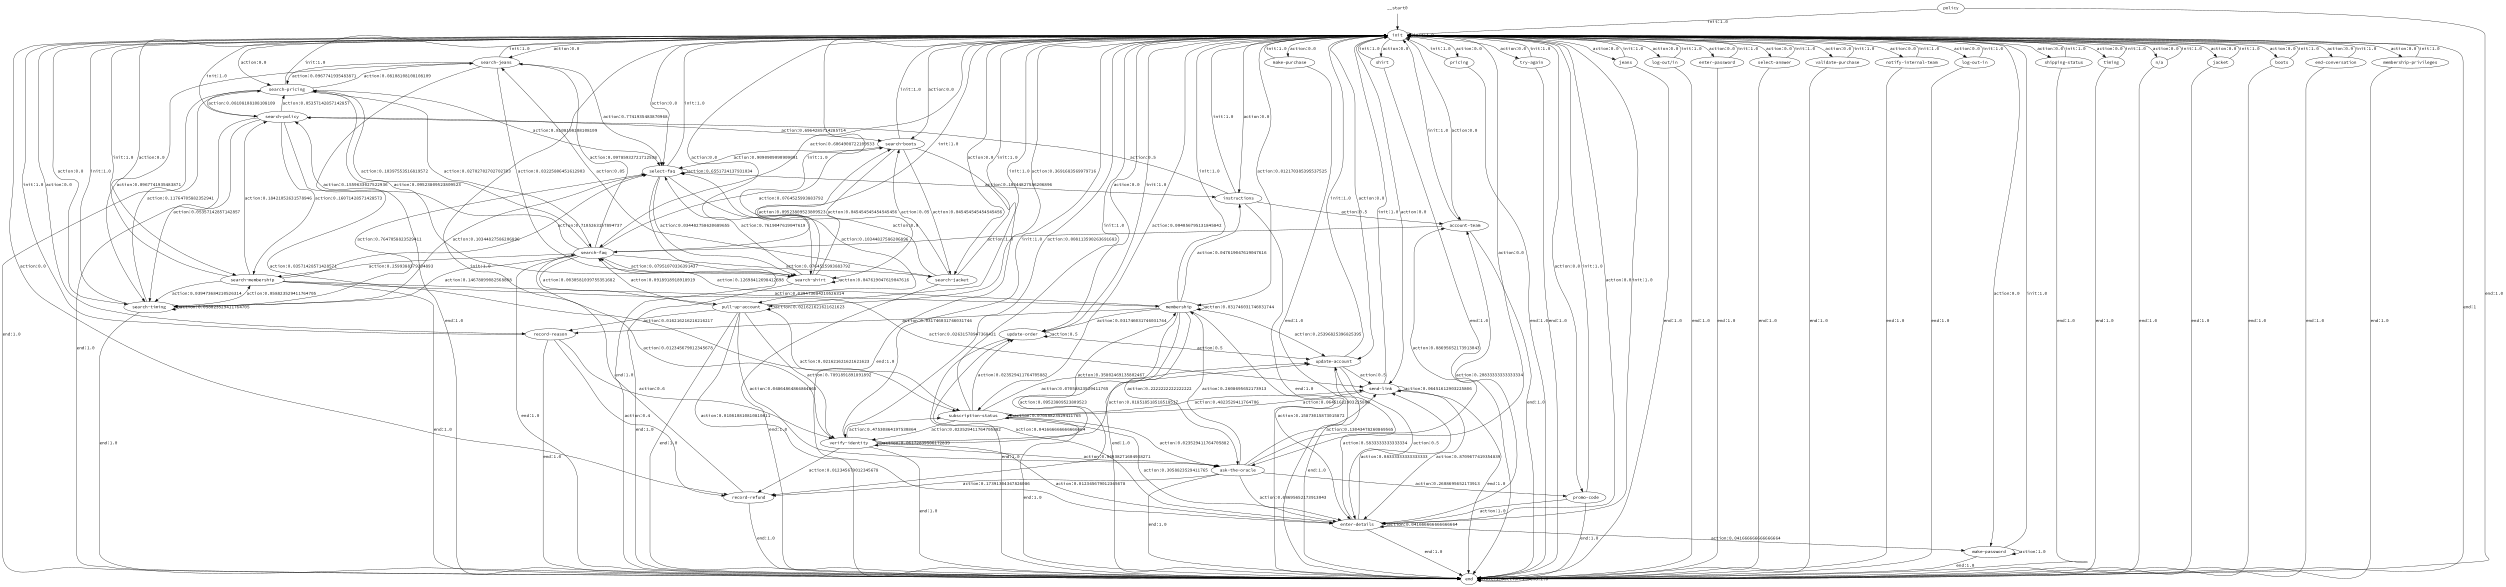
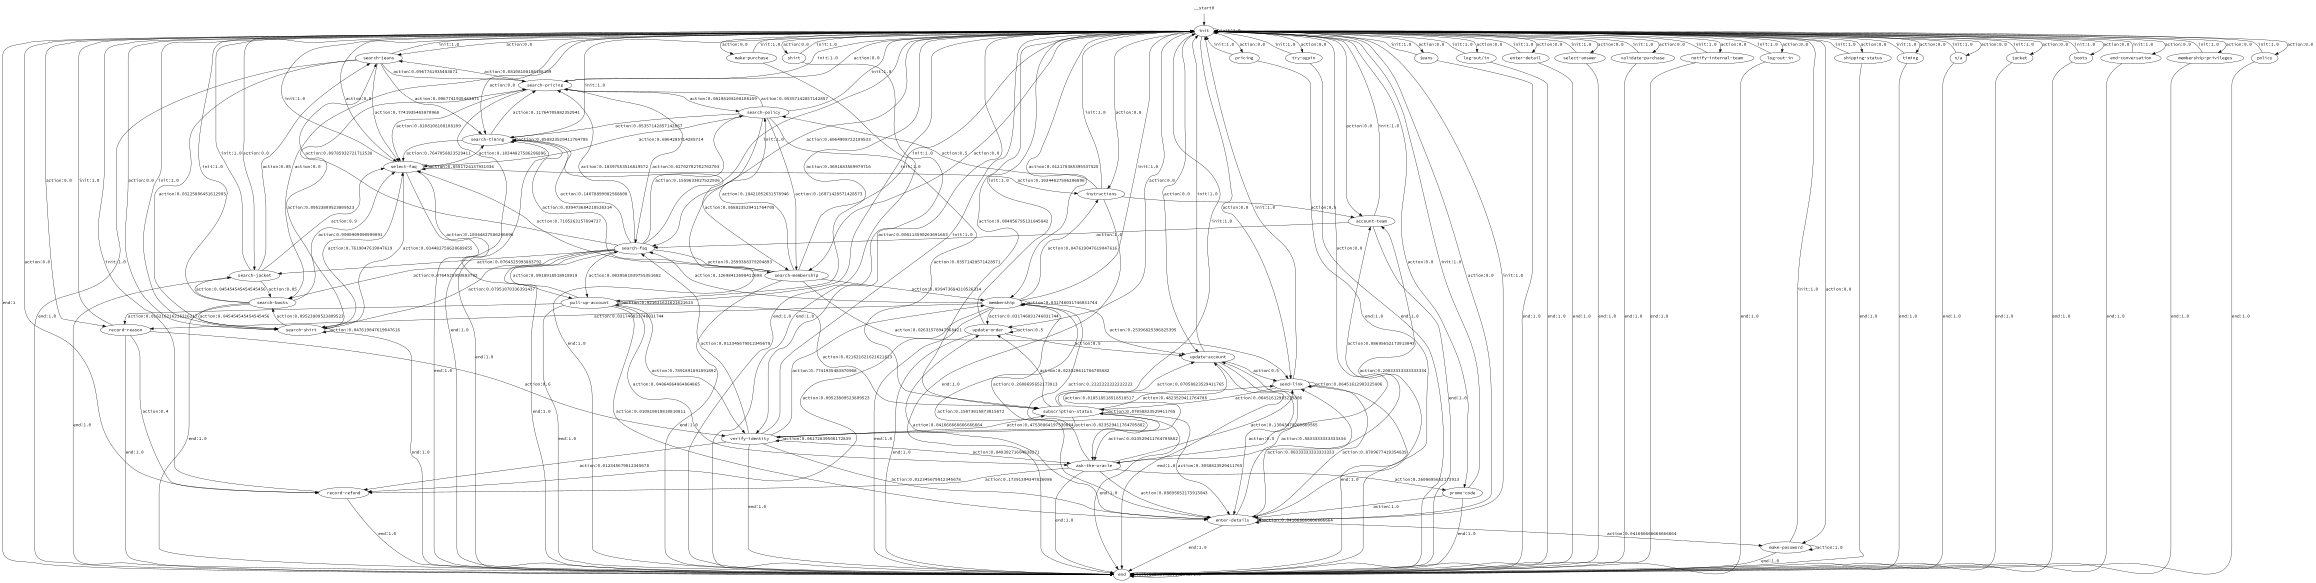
  digraph {
    fontname="Source Code Pro"
    node [fontname="Source Code Pro"]
    edge [fontname="Source Code Pro"]
    n1 [label=init]
    n2 [label="record-refund"]
    n3 [label="search-jeans"]
    n4 [label="make-purchase"]
    n5 [label=shirt]
    n6 [label=pricing]
    n7 [label="search-pricing"]
    n8 [label="search-membership"]
    n9 [label="try-again"]
    n10 [label="promo-code"]
    n11 [label=jeans]
    n12 [label="log-out/in"]
-   n13 [label="enter-password"]
+   n13 [label="enter-detail"]
    n14 [label="select-answer"]
    n15 [label="validate-purchase"]
    n16 [label="notify-internal-team"]
    n17 [label="verify-identity"]
    n18 [label="log-out-in"]
    n19 [label="update-order"]
    n20 [label="subscription-status"]
    n21 [label="select-faq"]
    n22 [label="make-password"]
    n23 [label="ask-the-oracle"]
    n24 [label=instructions]
    n25 [label="search-timing"]
    n26 [label="shipping-status"]
    n27 [label="pull-up-account"]
    n28 [label="search-boots"]
    n29 [label="update-account"]
    n30 [label=timing]
    n31 [label="n/a"]
    n32 [label=jacket]
    n33 [label=boots]
    n34 [label="end-conversation"]
    n35 [label="search-shirt"]
    n36 [label="record-reason"]
    n37 [label="search-jacket"]
    n38 [label="send-link"]
    n39 [label="enter-details"]
    n40 [label="membership-privileges"]
    n41 [label="search-faq"]
    n42 [label="account-team"]
    n43 [label=membership]
    n44 [label=policy]
    n45 [label=end]
    n46 [label="search-policy"]
    __start0 [shape=none]
    n1 -> n1 [label="init:1.0"]
    n1 -> n2 [label="action:0.0"]
    n1 -> n3 [label="action:0.0"]
    n1 -> n4 [label="action:0.0"]
    n1 -> n5 [label="action:0.0"]
    n1 -> n6 [label="action:0.0"]
    n1 -> n7 [label="action:0.0"]
    n1 -> n8 [label="action:0.0"]
    n1 -> n9 [label="action:0.0"]
    n1 -> n10 [label="action:0.0"]
    n1 -> n11 [label="action:0.0"]
    n1 -> n12 [label="action:0.0"]
    n1 -> n13 [label="action:0.0"]
    n1 -> n14 [label="action:0.0"]
    n1 -> n15 [label="action:0.0"]
    n1 -> n16 [label="action:0.0"]
    n1 -> n17 [label="action:0.008113590263691683"]
    n1 -> n18 [label="action:0.0"]
    n1 -> n19 [label="action:0.0"]
    n1 -> n20 [label="action:0.004056795131845842"]
    n1 -> n21 [label="action:0.0"]
    n1 -> n22 [label="action:0.0"]
    n1 -> n23 [label="action:0.0"]
    n1 -> n24 [label="action:0.0"]
    n1 -> n25 [label="action:0.0"]
    n1 -> n26 [label="action:0.0"]
    n1 -> n27 [label="action:0.3691683569979716"]
    n1 -> n28 [label="action:0.0"]
    n1 -> n29 [label="action:0.0"]
    n1 -> n30 [label="action:0.0"]
    n1 -> n31 [label="action:0.0"]
    n1 -> n32 [label="action:0.0"]
    n1 -> n33 [label="action:0.0"]
    n1 -> n34 [label="action:0.9"]
    n1 -> n35 [label="action:0.0"]
    n1 -> n36 [label="action:0.0"]
    n1 -> n37 [label="action:0.0"]
    n1 -> n38 [label="action:0.0"]
    n1 -> n39 [label="action:0.0"]
    n1 -> n40 [label="action:0.0"]
    n1 -> n41 [label="action:0.6064908722109533"]
    n1 -> n42 [label="action:0.0"]
    n1 -> n43 [label="action:0.012170385395537525"]
+   n1 -> n44 [label="action:0.0"]
    n1 -> n45 [label="end:1"]
    n2 -> n1 [label="init:1.0"]
    n2 -> n45 [label="end:1.0"]
    n3 -> n1 [label="init:1.0"]
    n3 -> n7 [label="action:0.0967741935483871"]
    n3 -> n21 [label="action:0.7741935483870968"]
    n3 -> n25 [label="action:0.0967741935483871"]
    n3 -> n35 [label="action:0.03225806451612903"]
    n3 -> n45 [label="end:1.0"]
    n4 -> n1 [label="init:1.0"]
    n4 -> n45 [label="end:1.0"]
    n5 -> n1 [label="init:1.0"]
    n5 -> n45 [label="end:1.0"]
    n6 -> n1 [label="init:1.0"]
    n6 -> n45 [label="end:1.0"]
    n7 -> n1 [label="init:1.0"]
    n7 -> n3 [label="action:0.08108108108108109"]
    n7 -> n21 [label="action:0.8108108108108109"]
    n7 -> n41 [label="action:0.02702702702702703"]
    n7 -> n45 [label="end:1.0"]
    n7 -> n46 [label="action:0.08108108108108109"]
    n8 -> n1 [label="init:1.0"]
    n8 -> n21 [label="action:0.7105263157894737"]
    n8 -> n25 [label="action:0.039473684210526314"]
    n8 -> n38 [label="action:0.02631578947368421"]
    n8 -> n43 [label="action:0.039473684210526314"]
    n8 -> n45 [label="end:1.0"]
    n8 -> n46 [label="action:0.18421052631578946"]
    n9 -> n1 [label="init:1.0"]
    n9 -> n45 [label="end:1.0"]
    n10 -> n1 [label="init:1.0"]
    n10 -> n39 [label="action:1.0"]
    n10 -> n45 [label="end:1.0"]
    n11 -> n1 [label="init:1.0"]
    n11 -> n45 [label="end:1.0"]
    n12 -> n1 [label="init:1.0"]
    n12 -> n45 [label="end:1.0"]
    n13 -> n1 [label="init:1.0"]
    n13 -> n45 [label="end:1.0"]
    n14 -> n1 [label="init:1.0"]
    n14 -> n45 [label="end:1.0"]
    n15 -> n1 [label="init:1.0"]
    n15 -> n45 [label="end:1.0"]
    n16 -> n1 [label="init:1.0"]
    n16 -> n45 [label="end:1.0"]
    n17 -> n1 [label="init:1.0"]
    n17 -> n2 [label="action:0.012345679012345678"]
    n17 -> n17 [label="action:0.06172839506172839"]
    n17 -> n20 [label="action:0.47530864197530864"]
    n17 -> n23 [label="action:0.04938271604938271"]
    n17 -> n29 [label="action:0.018518518518518517"]
    n17 -> n39 [label="action:0.012345679012345678"]
    n17 -> n41 [label="action:0.012345679012345678"]
-   n17 -> n43 [label="action:0.35802469135802467"]
+   n17 -> n43 [label="action:0.7741935483870968"]
    n17 -> n45 [label="end:1.0"]
    n18 -> n1 [label="init:1.0"]
    n18 -> n45 [label="end:1.0"]
    n19 -> n1 [label="init:1.0"]
    n19 -> n19 [label="action:0.5"]
    n19 -> n29 [label="action:0.5"]
    n19 -> n45 [label="end:1.0"]
    n20 -> n1 [label="init:1.0"]
    n20 -> n17 [label="action:0.023529411764705882"]
    n20 -> n19 [label="action:0.023529411764705882"]
    n20 -> n20 [label="action:0.07058823529411765"]
    n20 -> n23 [label="action:0.023529411764705882"]
    n20 -> n29 [label="action:0.07058823529411765"]
    n20 -> n38 [label="action:0.4823529411764706"]
    n20 -> n39 [label="action:0.3058823529411765"]
    n20 -> n45 [label="end:1.0"]
    n21 -> n1 [label="init:1.0"]
    n21 -> n21 [label="action:0.6551724137931034"]
    n21 -> n24 [label="action:0.10344827586206896"]
    n21 -> n25 [label="action:0.10344827586206896"]
    n21 -> n27 [label="action:0.10344827586206896"]
    n21 -> n35 [label="action:0.034482758620689655"]
    n21 -> n45 [label="end:1.0"]
    n22 -> n1 [label="init:1.0"]
    n22 -> n22 [label="action:1.0"]
    n22 -> n45 [label="end:1.0"]
    n23 -> n2 [label="action:0.17391304347826086"]
    n23 -> n10 [label="action:0.2608695652173913"]
    n23 -> n38 [label="action:0.13043478260869565"]
    n23 -> n39 [label="action:0.08695652173913043"]
    n23 -> n42 [label="action:0.08695652173913043"]
    n23 -> n43 [label="action:0.2608695652173913"]
    n23 -> n45 [label="end:1.0"]
    n24 -> n1 [label="init:1.0"]
    n24 -> n42 [label="action:0.5"]
    n24 -> n45 [label="end:1.0"]
    n24 -> n46 [label="action:0.5"]
    n25 -> n1 [label="init:1.0"]
    n25 -> n7 [label="action:0.11764705882352941"]
    n25 -> n8 [label="action:0.058823529411764705"]
    n25 -> n21 [label="action:0.7647058823529411"]
    n25 -> n25 [label="action:0.058823529411764705"]
    n25 -> n45 [label="end:1.0"]
    n26 -> n1 [label="init:1.0"]
    n26 -> n45 [label="end:1.0"]
    n27 -> n1 [label="init:1.0"]
    n27 -> n17 [label="action:0.7891891891891892"]
    n27 -> n20 [label="action:0.021621621621621623"]
    n27 -> n23 [label="action:0.04864864864864865"]
    n27 -> n27 [label="action:0.021621621621621623"]
    n27 -> n36 [label="action:0.016216216216216217"]
    n27 -> n39 [label="action:0.010810810810810811"]
    n27 -> n41 [label="action:0.0918918918918919"]
    n27 -> n45 [label="end:1.0"]
    n28 -> n1 [label="init:1.0"]
    n28 -> n21 [label="action:0.9090909090909091"]
    n28 -> n35 [label="action:0.045454545454545456"]
    n28 -> n37 [label="action:0.045454545454545456"]
    n28 -> n45 [label="end:1.0"]
    n29 -> n1 [label="init:1.0"]
    n29 -> n38 [label="action:0.5"]
    n29 -> n39 [label="action:0.5"]
    n29 -> n45 [label="end:1.0"]
    n30 -> n1 [label="init:1.0"]
    n30 -> n45 [label="end:1.0"]
    n31 -> n1 [label="init:1.0"]
    n31 -> n45 [label="end:1.0"]
    n32 -> n1 [label="init:1.0"]
    n32 -> n45 [label="end:1.0"]
    n33 -> n1 [label="init:1.0"]
    n33 -> n45 [label="end:1.0"]
    n34 -> n1 [label="init:1.0"]
    n34 -> n45 [label="end:1.0"]
    n35 -> n1 [label="init:1.0"]
    n35 -> n7 [label="action:0.09523809523809523"]
    n35 -> n21 [label="action:0.7619047619047619"]
    n35 -> n28 [label="action:0.09523809523809523"]
    n35 -> n35 [label="action:0.047619047619047616"]
    n35 -> n45 [label="end:1.0"]
    n36 -> n1 [label="init:1.0"]
    n36 -> n2 [label="action:0.4"]
    n36 -> n17 [label="action:0.6"]
    n36 -> n45 [label="end:1.0"]
    n37 -> n1 [label="init:1.0"]
    n37 -> n3 [label="action:0.05"]
    n37 -> n21 [label="action:0.9"]
    n37 -> n28 [label="action:0.05"]
    n37 -> n45 [label="end:1.0"]
    n38 -> n1 [label="init:1.0"]
    n38 -> n20 [label="action:0.06451612903225806"]
    n38 -> n38 [label="action:0.06451612903225806"]
    n38 -> n39 [label="action:0.8709677419354839"]
    n38 -> n45 [label="end:1.0"]
    n39 -> n1 [label="init:1.0"]
    n39 -> n19 [label="action:0.041666666666666664"]
    n39 -> n22 [label="action:0.041666666666666664"]
    n39 -> n29 [label="action:0.5833333333333334"]
    n39 -> n38 [label="action:0.08333333333333333"]
    n39 -> n39 [label="action:0.041666666666666664"]
    n39 -> n42 [label="action:0.20833333333333334"]
    n39 -> n45 [label="end:1.0"]
    n40 -> n1 [label="init:1.0"]
    n40 -> n45 [label="end:1.0"]
    n41 -> n1 [label="init:1.0"]
    n41 -> n3 [label="action:0.09785932721712538"]
    n41 -> n7 [label="action:0.10397553516819572"]
    n41 -> n8 [label="action:0.2599388379204893"]
    n41 -> n25 [label="action:0.14678899082568808"]
    n41 -> n27 [label="action:0.0030581039755351682"]
    n41 -> n28 [label="action:0.0764525993883792"]
    n41 -> n35 [label="action:0.07951070336391437"]
    n41 -> n37 [label="action:0.0764525993883792"]
    n41 -> n45 [label="end:1.0"]
    n41 -> n46 [label="action:0.1559633027522936"]
    n42 -> n1 [label="init:1.0"]
    n42 -> n41 [label="action:1.0"]
    n42 -> n45 [label="end:1.0"]
    n43 -> n1 [label="init:1.0"]
    n43 -> n2 [label="action:0.09523809523809523"]
    n43 -> n19 [label="action:0.031746031746031744"]
    n43 -> n23 [label="action:0.2222222222222222"]
    n43 -> n24 [label="action:0.047619047619047616"]
    n43 -> n29 [label="action:0.25396825396825395"]
    n43 -> n36 [label="action:0.031746031746031744"]
    n43 -> n39 [label="action:0.15873015873015872"]
    n43 -> n41 [label="action:0.12698412698412698"]
    n43 -> n43 [label="action:0.031746031746031744"]
    n43 -> n45 [label="end:1.0"]
    n44 -> n1 [label="init:1.0"]
    n44 -> n45 [label="end:1.0"]
    n45 -> n45 [label="init:1.0"]
    n45 -> n45 [label="action:1.0"]
    n45 -> n45 [label="end:1.0"]
    n46 -> n1 [label="init:1.0"]
    n46 -> n7 [label="action:0.05357142857142857"]
    n46 -> n8 [label="action:0.16071428571428573"]
    n46 -> n20 [label="action:0.03571428571428571"]
-   n46 -> n28 [label="action:0.6964285714285714"]
+   n46 -> n21 [label="action:0.6964285714285714"]
    n46 -> n25 [label="action:0.05357142857142857"]
    n46 -> n45 [label="end:1.0"]
    __start0 -> n1
  }
